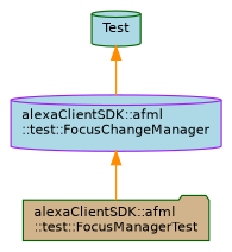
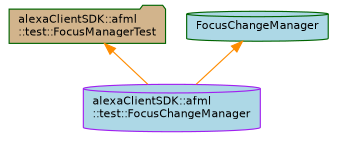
  digraph {
    node [color=darkgreen fillcolor=lightblue fontname=Helvetica fontsize=10 shape=cylinder style=filled]
    edge [color=darkorange dir=back fontname=Helvetica fontsize=10 labelfontname=Helvetica labelfontsize=10 style=solid]
    n1 [fillcolor=tan fontcolor=black height=0.2 label="alexaClientSDK::afml\l::test::FocusManagerTest" shape=folder width=0.4]
-   n2 [height=0.2 label=Test width=0.4]
+   n2 [height=0.2 label=FocusChangeManager width=0.4]
    n3 [color=purple height=0.2 label="alexaClientSDK::afml\l::test::FocusChangeManager" width=0.4]
    n2 -> n3
-   n3 -> n1
+   n1 -> n3
  }
